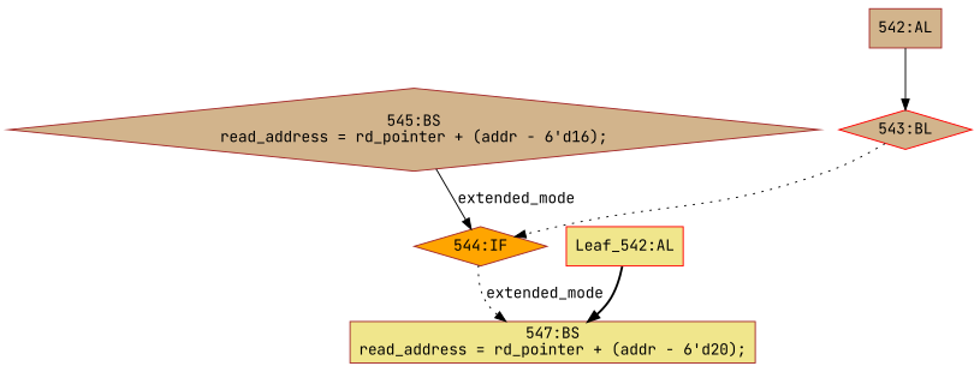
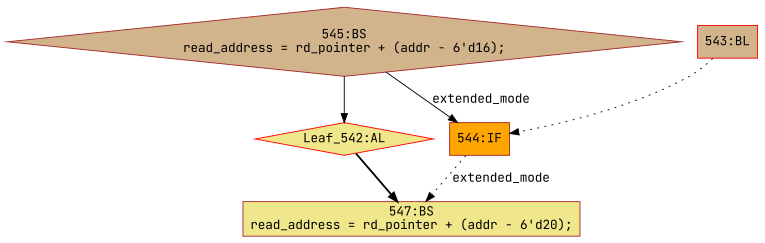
  strict digraph {
    fontname="JetBrains Mono"
    node [color=brown fillcolor=tan fontname="JetBrains Mono" shape=box statements="[]" style=filled typ=BlockingSubstitution]
    edge [cond="[]" fontname="JetBrains Mono" lineno=None style=solid]
    n1 [ast="<pyverilog.vparser.ast.BlockingSubstitution object at 0x7feea1c0bc10>" label="545:BS\nread_address = rd_pointer + (addr - 6'd16);" shape=diamond statements="[<pyverilog.vparser.ast.BlockingSubstitution object at 0x7feea1c0bc10>]"]
-   n2 [color=red def_var="['read_address']" fillcolor=khaki label="Leaf_542:AL" statements="" typ=""]
-   n3 [ast="<pyverilog.vparser.ast.IfStatement object at 0x7feea1c0f1d0>" fillcolor=orange label="544:IF" shape=diamond typ=IfStatement]
+   n2 [color=red def_var="['read_address']" fillcolor=khaki label="Leaf_542:AL" shape=diamond statements="" typ=""]
+   n3 [ast="<pyverilog.vparser.ast.IfStatement object at 0x7feea1c0f1d0>" fillcolor=orange label="544:IF" typ=IfStatement]
    n4 [ast="<pyverilog.vparser.ast.BlockingSubstitution object at 0x7feea1c0bf10>" fillcolor=khaki label="547:BS\nread_address = rd_pointer + (addr - 6'd20);" statements="[<pyverilog.vparser.ast.BlockingSubstitution object at 0x7feea1c0bf10>]"]
-   n5 [ast="<pyverilog.vparser.ast.Always object at 0x7feea1c0f290>" clk_sens=False label="542:AL" sens="['extended_mode', 'rd_pointer', 'addr']" typ=Always use_var="['rd_pointer', 'addr', 'extended_mode']"]
-   n6 [ast="<pyverilog.vparser.ast.Block object at 0x7feea1c0f4d0>" color=red label="543:BL" shape=diamond typ=Block]
+   n6 [ast="<pyverilog.vparser.ast.Block object at 0x7feea1c0f4d0>" color=red label="543:BL" typ=Block]
+   n1 -> n2
    n1 -> n3 [cond="['extended_mode']" label=extended_mode lineno=544]
    n2 -> n4 [style=bold]
    n3 -> n4 [cond="['extended_mode']" label=extended_mode lineno=544 style=dotted]
-   n5 -> n6
    n6 -> n3 [style=dotted]
  }
